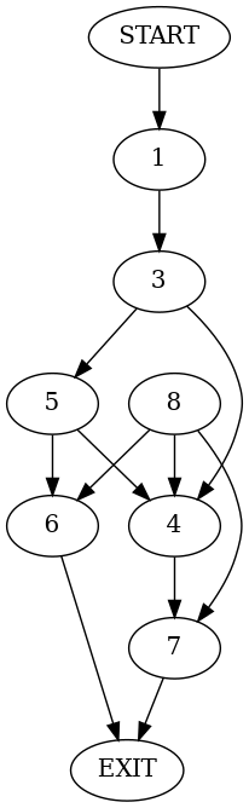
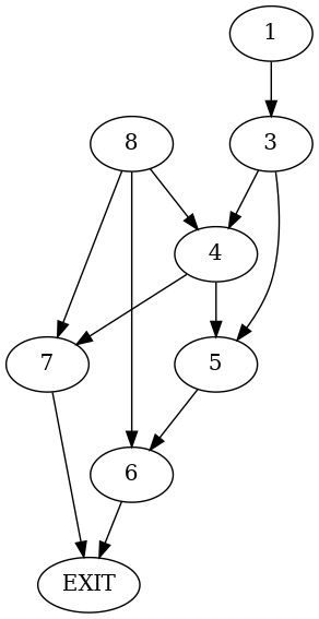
  digraph {
-   n1 [label=START]
    1
    3
    n4 [label=EXIT]
    4
    5
    7
    6
    8
-   n1 -> 1
    1 -> 3
    3 -> 4
    3 -> 5
    4 -> 7
-   5 -> 4
+   4 -> 5
    5 -> 6
    7 -> n4
    6 -> n4
    8 -> 4
    8 -> 7
    8 -> 6
  }
